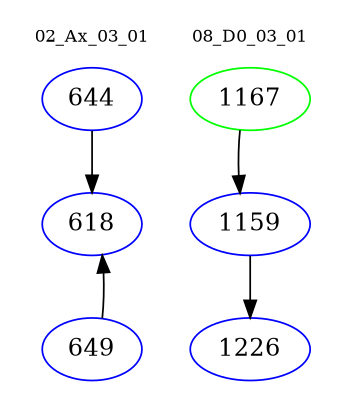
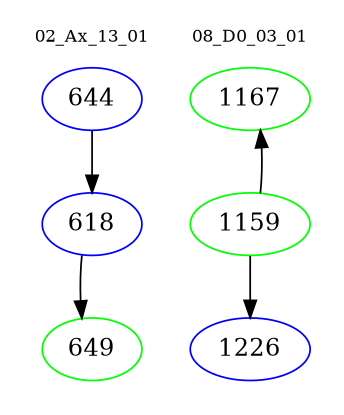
  digraph {
    node [color=blue]
    edge [color=black]
    n1 [label=644]
    n2 [label=618]
-   n3 [label=649]
+   n3 [color=green label=649]
    n4 [color=green label=1167]
-   n5 [label=1159]
+   n5 [color=green label=1159]
    n6 [label=1226]
    subgraph cluster_1 {
      color=white
      fontsize=10
-     label="02_Ax_03_01"
+     label="02_Ax_13_01"
      n1
      n2
      n3
    }
    subgraph cluster_2 {
      color=white
      fontsize=10
      label="08_D0_03_01"
      n4
      n5
      n6
    }
    n1 -> n2
-   n3 -> n2
-   n4 -> n5
+   n2 -> n3
+   n5 -> n4
    n5 -> n6
  }
